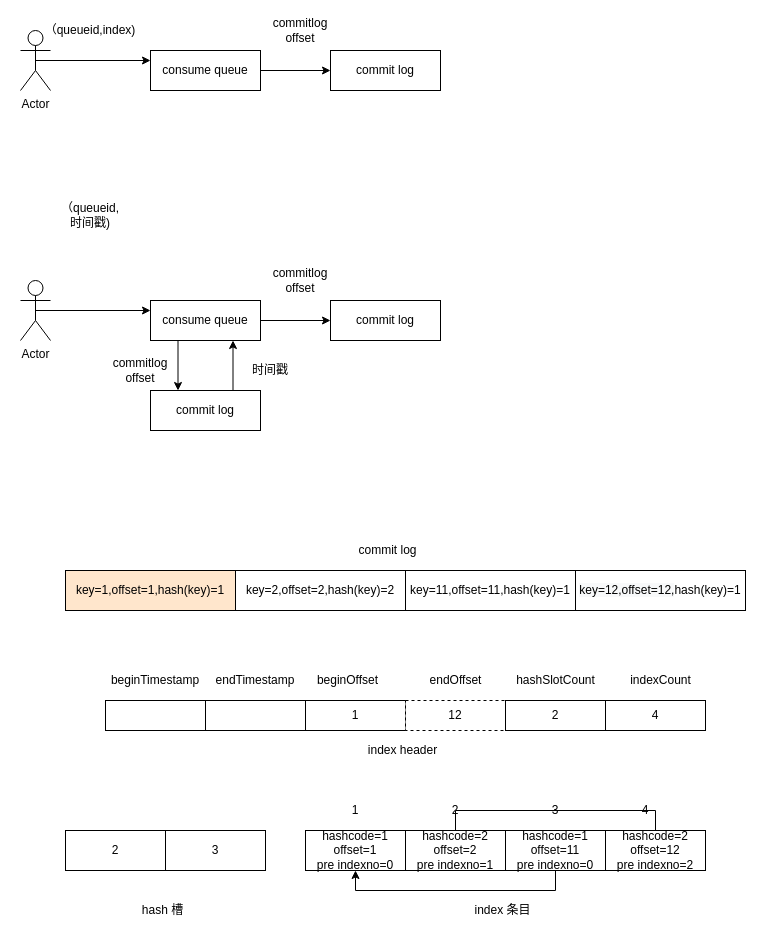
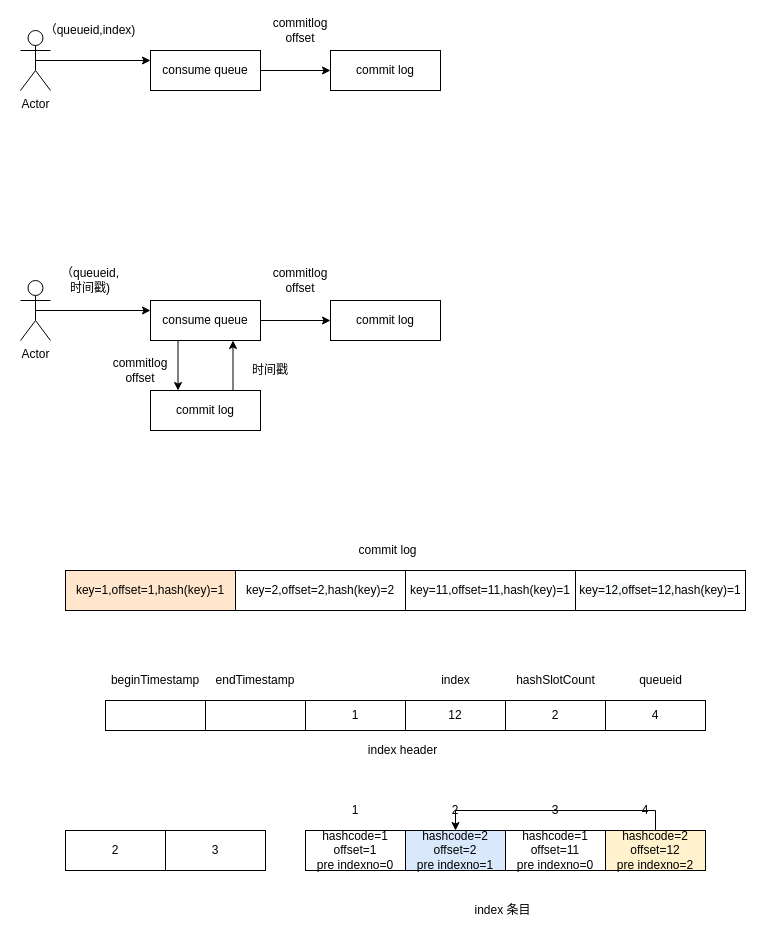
  <mxCell id="0" />
  <mxCell id="1" parent="0" />
  <mxCell id="2" style="edgeStyle=orthogonalEdgeStyle;rounded=0;orthogonalLoop=1;jettySize=auto;html=1;exitX=0.5;exitY=0.5;exitDx=0;exitDy=0;exitPerimeter=0;entryX=0;entryY=0.25;entryDx=0;entryDy=0;" edge="1" parent="1" source="3" target="5"><mxGeometry relative="1" as="geometry" /></mxCell>
  <mxCell id="3" value="Actor" style="shape=umlActor;verticalLabelPosition=bottom;verticalAlign=top;html=1;outlineConnect=0;" vertex="1" parent="1"><mxGeometry x="20" y="30" width="30" height="60" as="geometry" /></mxCell>
  <mxCell id="4" style="edgeStyle=orthogonalEdgeStyle;rounded=0;orthogonalLoop=1;jettySize=auto;html=1;exitX=1;exitY=0.5;exitDx=0;exitDy=0;entryX=0;entryY=0.5;entryDx=0;entryDy=0;" edge="1" parent="1" source="5" target="6"><mxGeometry relative="1" as="geometry" /></mxCell>
  <mxCell id="5" value="consume queue" style="rounded=0;whiteSpace=wrap;html=1;" vertex="1" parent="1"><mxGeometry x="150" y="50" width="110" height="40" as="geometry" /></mxCell>
  <mxCell id="6" value="commit log" style="rounded=0;whiteSpace=wrap;html=1;" vertex="1" parent="1"><mxGeometry x="330" y="50" width="110" height="40" as="geometry" /></mxCell>
  <mxCell id="7" value="（queueid,index)" style="text;html=1;strokeColor=none;fillColor=none;align=center;verticalAlign=middle;whiteSpace=wrap;rounded=0;" vertex="1" parent="1"><mxGeometry x="70" y="20" width="40" height="20" as="geometry" /></mxCell>
  <mxCell id="8" value="commitlog offset" style="text;html=1;strokeColor=none;fillColor=none;align=center;verticalAlign=middle;whiteSpace=wrap;rounded=0;" vertex="1" parent="1"><mxGeometry x="280" y="20" width="40" height="20" as="geometry" /></mxCell>
  <mxCell id="9" style="edgeStyle=orthogonalEdgeStyle;rounded=0;orthogonalLoop=1;jettySize=auto;html=1;exitX=0.5;exitY=0.5;exitDx=0;exitDy=0;exitPerimeter=0;entryX=0;entryY=0.25;entryDx=0;entryDy=0;" edge="1" parent="1" source="10" target="13"><mxGeometry relative="1" as="geometry" /></mxCell>
  <mxCell id="10" value="Actor" style="shape=umlActor;verticalLabelPosition=bottom;verticalAlign=top;html=1;outlineConnect=0;" vertex="1" parent="1"><mxGeometry x="20" y="280" width="30" height="60" as="geometry" /></mxCell>
  <mxCell id="11" style="edgeStyle=orthogonalEdgeStyle;rounded=0;orthogonalLoop=1;jettySize=auto;html=1;exitX=1;exitY=0.5;exitDx=0;exitDy=0;entryX=0;entryY=0.5;entryDx=0;entryDy=0;" edge="1" parent="1" source="13" target="14"><mxGeometry relative="1" as="geometry" /></mxCell>
  <mxCell id="12" style="edgeStyle=orthogonalEdgeStyle;rounded=0;orthogonalLoop=1;jettySize=auto;html=1;exitX=0.25;exitY=1;exitDx=0;exitDy=0;entryX=0.25;entryY=0;entryDx=0;entryDy=0;" edge="1" parent="1" source="13" target="18"><mxGeometry relative="1" as="geometry" /></mxCell>
  <mxCell id="13" value="consume queue" style="rounded=0;whiteSpace=wrap;html=1;" vertex="1" parent="1"><mxGeometry x="150" y="300" width="110" height="40" as="geometry" /></mxCell>
  <mxCell id="14" value="commit log" style="rounded=0;whiteSpace=wrap;html=1;" vertex="1" parent="1"><mxGeometry x="330" y="300" width="110" height="40" as="geometry" /></mxCell>
- <mxCell id="15" value="（queueid,时间戳)" style="text;html=1;strokeColor=none;fillColor=none;align=center;verticalAlign=middle;whiteSpace=wrap;rounded=0;" vertex="1" parent="1"><mxGeometry x="70" y="205" width="40" height="20" as="geometry" /></mxCell>
+ <mxCell id="15" value="（queueid,时间戳)" style="text;html=1;strokeColor=none;fillColor=none;align=center;verticalAlign=middle;whiteSpace=wrap;rounded=0;" vertex="1" parent="1"><mxGeometry x="70" y="270" width="40" height="20" as="geometry" /></mxCell>
  <mxCell id="16" value="commitlog offset" style="text;html=1;strokeColor=none;fillColor=none;align=center;verticalAlign=middle;whiteSpace=wrap;rounded=0;" vertex="1" parent="1"><mxGeometry x="280" y="270" width="40" height="20" as="geometry" /></mxCell>
  <mxCell id="17" style="edgeStyle=orthogonalEdgeStyle;rounded=0;orthogonalLoop=1;jettySize=auto;html=1;exitX=0.75;exitY=0;exitDx=0;exitDy=0;entryX=0.75;entryY=1;entryDx=0;entryDy=0;" edge="1" parent="1" source="18" target="13"><mxGeometry relative="1" as="geometry" /></mxCell>
  <mxCell id="18" value="commit log" style="rounded=0;whiteSpace=wrap;html=1;" vertex="1" parent="1"><mxGeometry x="150" y="390" width="110" height="40" as="geometry" /></mxCell>
  <mxCell id="19" value="commitlog offset" style="text;html=1;strokeColor=none;fillColor=none;align=center;verticalAlign=middle;whiteSpace=wrap;rounded=0;" vertex="1" parent="1"><mxGeometry x="120" y="360" width="40" height="20" as="geometry" /></mxCell>
  <mxCell id="20" value="时间戳" style="text;html=1;strokeColor=none;fillColor=none;align=center;verticalAlign=middle;whiteSpace=wrap;rounded=0;" vertex="1" parent="1"><mxGeometry x="250" y="360" width="40" height="20" as="geometry" /></mxCell>
  <mxCell id="21" value="key=1,offset=1,hash(key)=1" style="rounded=0;whiteSpace=wrap;html=1;fillColor=#ffe6cc;" vertex="1" parent="1"><mxGeometry x="65" y="570" width="170" height="40" as="geometry" /></mxCell>
  <mxCell id="22" value="key=11,offset=11,hash(key)=1" style="rounded=0;whiteSpace=wrap;html=1;" vertex="1" parent="1"><mxGeometry x="405" y="570" width="170" height="40" as="geometry" /></mxCell>
  <mxCell id="23" value="key=2,offset=2,hash(key)=2" style="rounded=0;whiteSpace=wrap;html=1;" vertex="1" parent="1"><mxGeometry x="235" y="570" width="170" height="40" as="geometry" /></mxCell>
  <mxCell id="24" value="&lt;span style=&quot;color: rgb(0 , 0 , 0) ; font-family: &amp;#34;helvetica&amp;#34; ; font-size: 12px ; font-style: normal ; font-weight: 400 ; letter-spacing: normal ; text-align: center ; text-indent: 0px ; text-transform: none ; word-spacing: 0px ; background-color: rgb(248 , 249 , 250) ; display: inline ; float: none&quot;&gt;key=12,offset=12,&lt;/span&gt;hash(key)=1" style="rounded=0;whiteSpace=wrap;html=1;" vertex="1" parent="1"><mxGeometry x="575" y="570" width="170" height="40" as="geometry" /></mxCell>
  <mxCell id="25" value="2" style="rounded=0;whiteSpace=wrap;html=1;" vertex="1" parent="1"><mxGeometry x="65" y="830" width="100" height="40" as="geometry" /></mxCell>
  <mxCell id="26" value="3" style="rounded=0;whiteSpace=wrap;html=1;" vertex="1" parent="1"><mxGeometry x="165" y="830" width="100" height="40" as="geometry" /></mxCell>
  <mxCell id="27" value="hashcode=1&lt;br&gt;offset=1&lt;br&gt;pre indexno=0" style="rounded=0;whiteSpace=wrap;html=1;" vertex="1" parent="1"><mxGeometry x="305" y="830" width="100" height="40" as="geometry" /></mxCell>
- <mxCell id="28" value="hashcode=2&lt;br&gt;offset=2&lt;br&gt;pre indexno=1" style="rounded=0;whiteSpace=wrap;html=1;" vertex="1" parent="1"><mxGeometry x="405" y="830" width="100" height="40" as="geometry" /></mxCell>
- <mxCell id="29" style="edgeStyle=orthogonalEdgeStyle;rounded=0;orthogonalLoop=1;jettySize=auto;html=1;exitX=0.5;exitY=1;exitDx=0;exitDy=0;entryX=0.5;entryY=1;entryDx=0;entryDy=0;" edge="1" parent="1" source="30" target="27"><mxGeometry relative="1" as="geometry" /></mxCell>
+ <mxCell id="28" value="hashcode=2&lt;br&gt;offset=2&lt;br&gt;pre indexno=1" style="rounded=0;whiteSpace=wrap;html=1;fillColor=#dae8fc;" vertex="1" parent="1"><mxGeometry x="405" y="830" width="100" height="40" as="geometry" /></mxCell>
  <mxCell id="30" value="hashcode=1&lt;br&gt;offset=11&lt;br&gt;pre indexno=0" style="rounded=0;whiteSpace=wrap;html=1;" vertex="1" parent="1"><mxGeometry x="505" y="830" width="100" height="40" as="geometry" /></mxCell>
- <mxCell id="31" style="edgeStyle=orthogonalEdgeStyle;rounded=0;orthogonalLoop=1;jettySize=auto;html=1;exitX=0.5;exitY=0;exitDx=0;exitDy=0;entryX=0.5;entryY=0;entryDx=0;entryDy=0;endArrow=none;" edge="1" parent="1" source="32" target="28"><mxGeometry relative="1" as="geometry" /></mxCell>
- <mxCell id="32" value="hashcode=2&lt;br&gt;offset=12&lt;br&gt;pre indexno=2" style="rounded=0;whiteSpace=wrap;html=1;" vertex="1" parent="1"><mxGeometry x="605" y="830" width="100" height="40" as="geometry" /></mxCell>
+ <mxCell id="31" style="edgeStyle=orthogonalEdgeStyle;rounded=0;orthogonalLoop=1;jettySize=auto;html=1;exitX=0.5;exitY=0;exitDx=0;exitDy=0;entryX=0.5;entryY=0;entryDx=0;entryDy=0;" edge="1" parent="1" source="32" target="28"><mxGeometry relative="1" as="geometry" /></mxCell>
+ <mxCell id="32" value="hashcode=2&lt;br&gt;offset=12&lt;br&gt;pre indexno=2" style="rounded=0;whiteSpace=wrap;html=1;fillColor=#fff2cc;" vertex="1" parent="1"><mxGeometry x="605" y="830" width="100" height="40" as="geometry" /></mxCell>
  <mxCell id="33" value="1" style="text;html=1;strokeColor=none;fillColor=none;align=center;verticalAlign=middle;whiteSpace=wrap;rounded=0;" vertex="1" parent="1"><mxGeometry x="335" y="800" width="40" height="20" as="geometry" /></mxCell>
  <mxCell id="34" value="2" style="text;html=1;strokeColor=none;fillColor=none;align=center;verticalAlign=middle;whiteSpace=wrap;rounded=0;" vertex="1" parent="1"><mxGeometry x="435" y="800" width="40" height="20" as="geometry" /></mxCell>
  <mxCell id="35" value="3" style="text;html=1;strokeColor=none;fillColor=none;align=center;verticalAlign=middle;whiteSpace=wrap;rounded=0;" vertex="1" parent="1"><mxGeometry x="535" y="800" width="40" height="20" as="geometry" /></mxCell>
  <mxCell id="36" value="4" style="text;html=1;strokeColor=none;fillColor=none;align=center;verticalAlign=middle;whiteSpace=wrap;rounded=0;" vertex="1" parent="1"><mxGeometry x="625" y="800" width="40" height="20" as="geometry" /></mxCell>
  <mxCell id="37" value="" style="rounded=0;whiteSpace=wrap;html=1;" vertex="1" parent="1"><mxGeometry x="105" y="700" width="100" height="30" as="geometry" /></mxCell>
  <mxCell id="38" value="beginTimestamp" style="text;html=1;strokeColor=none;fillColor=none;align=center;verticalAlign=middle;whiteSpace=wrap;rounded=0;" vertex="1" parent="1"><mxGeometry x="135" y="670" width="40" height="20" as="geometry" /></mxCell>
  <mxCell id="39" value="" style="rounded=0;whiteSpace=wrap;html=1;" vertex="1" parent="1"><mxGeometry x="205" y="700" width="100" height="30" as="geometry" /></mxCell>
  <mxCell id="40" value="1" style="rounded=0;whiteSpace=wrap;html=1;" vertex="1" parent="1"><mxGeometry x="305" y="700" width="100" height="30" as="geometry" /></mxCell>
- <mxCell id="41" value="12" style="rounded=0;whiteSpace=wrap;html=1;dashed=1;" vertex="1" parent="1"><mxGeometry x="405" y="700" width="100" height="30" as="geometry" /></mxCell>
+ <mxCell id="41" value="12" style="rounded=0;whiteSpace=wrap;html=1;" vertex="1" parent="1"><mxGeometry x="405" y="700" width="100" height="30" as="geometry" /></mxCell>
  <mxCell id="42" value="2" style="rounded=0;whiteSpace=wrap;html=1;" vertex="1" parent="1"><mxGeometry x="505" y="700" width="100" height="30" as="geometry" /></mxCell>
  <mxCell id="43" value="4" style="rounded=0;whiteSpace=wrap;html=1;" vertex="1" parent="1"><mxGeometry x="605" y="700" width="100" height="30" as="geometry" /></mxCell>
  <mxCell id="44" value="endTimestamp" style="text;html=1;strokeColor=none;fillColor=none;align=center;verticalAlign=middle;whiteSpace=wrap;rounded=0;" vertex="1" parent="1"><mxGeometry x="235" y="670" width="40" height="20" as="geometry" /></mxCell>
- <mxCell id="45" value="beginOffset" style="text;html=1;strokeColor=none;fillColor=none;align=center;verticalAlign=middle;whiteSpace=wrap;rounded=0;" vertex="1" parent="1"><mxGeometry x="320" y="670" width="55" height="20" as="geometry" /></mxCell>
- <mxCell id="46" value="endOffset" style="text;html=1;strokeColor=none;fillColor=none;align=center;verticalAlign=middle;whiteSpace=wrap;rounded=0;" vertex="1" parent="1"><mxGeometry x="427.5" y="670" width="55" height="20" as="geometry" /></mxCell>
+ <mxCell id="46" value="index" style="text;html=1;strokeColor=none;fillColor=none;align=center;verticalAlign=middle;whiteSpace=wrap;rounded=0;" vertex="1" parent="1"><mxGeometry x="427.5" y="670" width="55" height="20" as="geometry" /></mxCell>
  <mxCell id="47" value="hashSlotCount" style="text;html=1;strokeColor=none;fillColor=none;align=center;verticalAlign=middle;whiteSpace=wrap;rounded=0;" vertex="1" parent="1"><mxGeometry x="527.5" y="670" width="55" height="20" as="geometry" /></mxCell>
- <mxCell id="48" value="indexCount" style="text;html=1;strokeColor=none;fillColor=none;align=center;verticalAlign=middle;whiteSpace=wrap;rounded=0;" vertex="1" parent="1"><mxGeometry x="632.5" y="670" width="55" height="20" as="geometry" /></mxCell>
+ <mxCell id="48" value="queueid" style="text;html=1;strokeColor=none;fillColor=none;align=center;verticalAlign=middle;whiteSpace=wrap;rounded=0;" vertex="1" parent="1"><mxGeometry x="632.5" y="670" width="55" height="20" as="geometry" /></mxCell>
  <mxCell id="49" value="commit log" style="text;html=1;strokeColor=none;fillColor=none;align=center;verticalAlign=middle;whiteSpace=wrap;rounded=0;" vertex="1" parent="1"><mxGeometry x="335" y="540" width="105" height="20" as="geometry" /></mxCell>
  <mxCell id="50" value="index header" style="text;html=1;strokeColor=none;fillColor=none;align=center;verticalAlign=middle;whiteSpace=wrap;rounded=0;" vertex="1" parent="1"><mxGeometry x="350" y="740" width="105" height="20" as="geometry" /></mxCell>
- <mxCell id="51" value="hash 槽" style="text;html=1;strokeColor=none;fillColor=none;align=center;verticalAlign=middle;whiteSpace=wrap;rounded=0;" vertex="1" parent="1"><mxGeometry x="110" y="900" width="105" height="20" as="geometry" /></mxCell>
  <mxCell id="52" value="index 条目" style="text;html=1;strokeColor=none;fillColor=none;align=center;verticalAlign=middle;whiteSpace=wrap;rounded=0;" vertex="1" parent="1"><mxGeometry x="450" y="900" width="105" height="20" as="geometry" /></mxCell>
